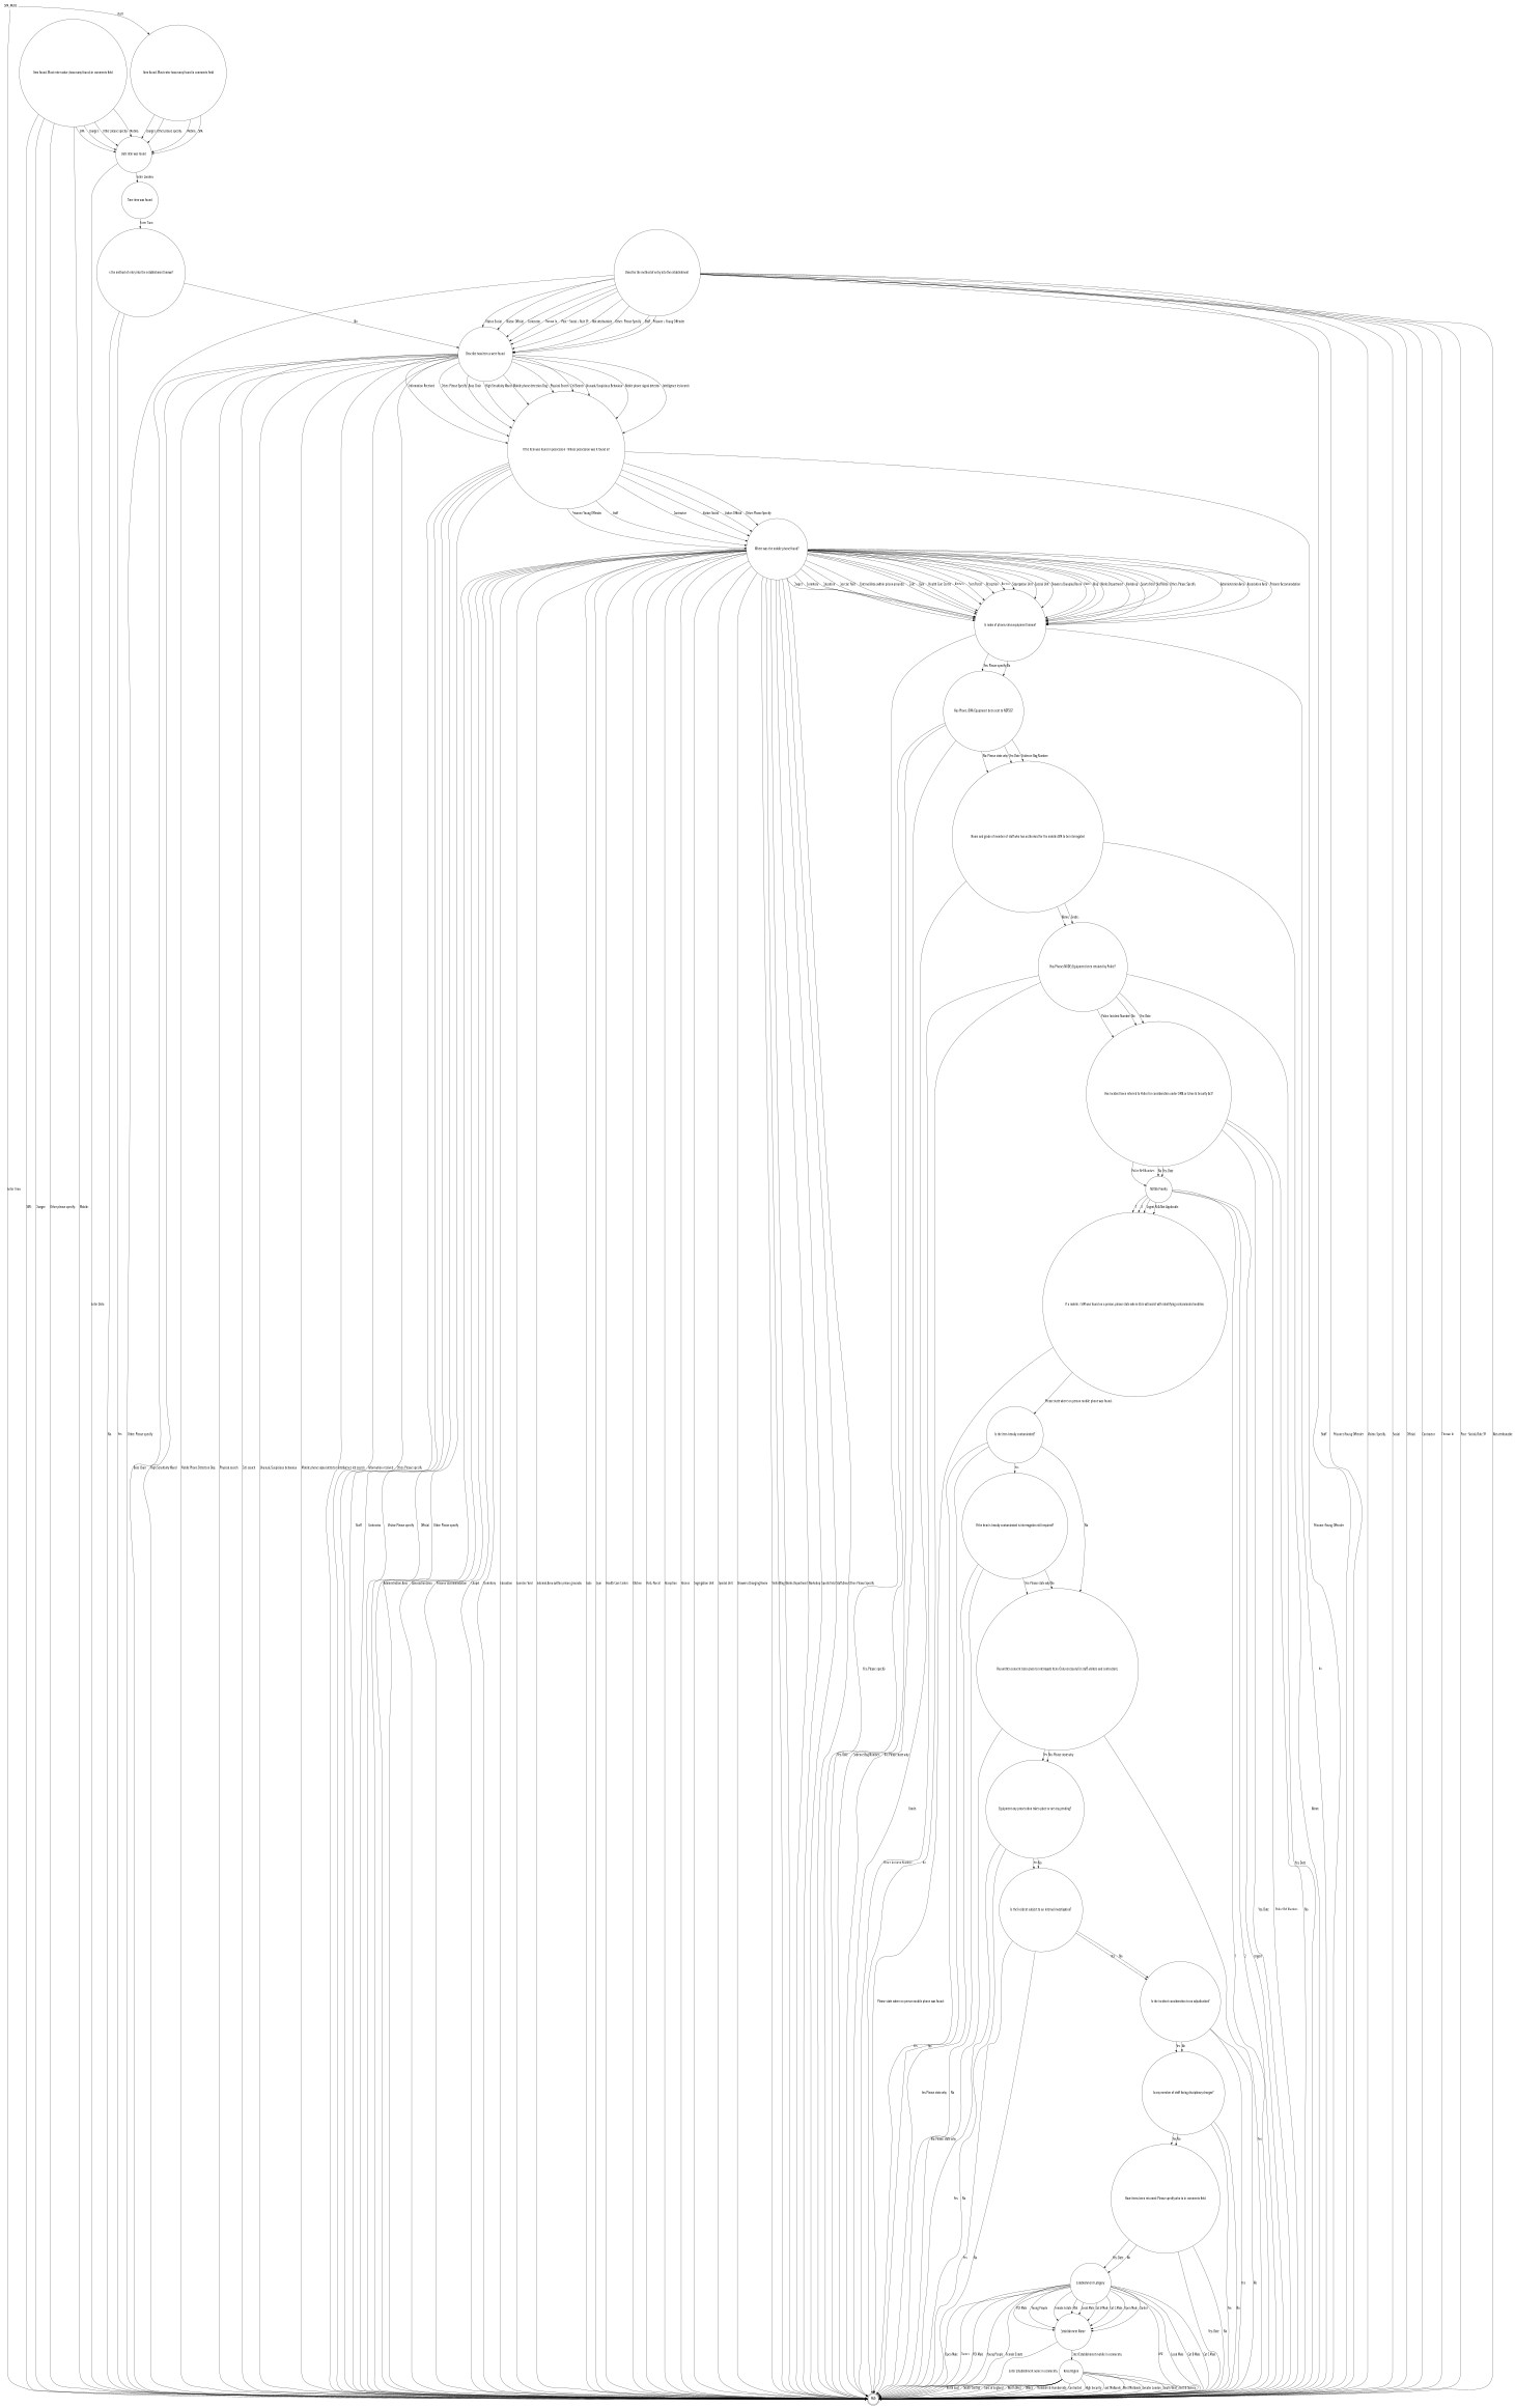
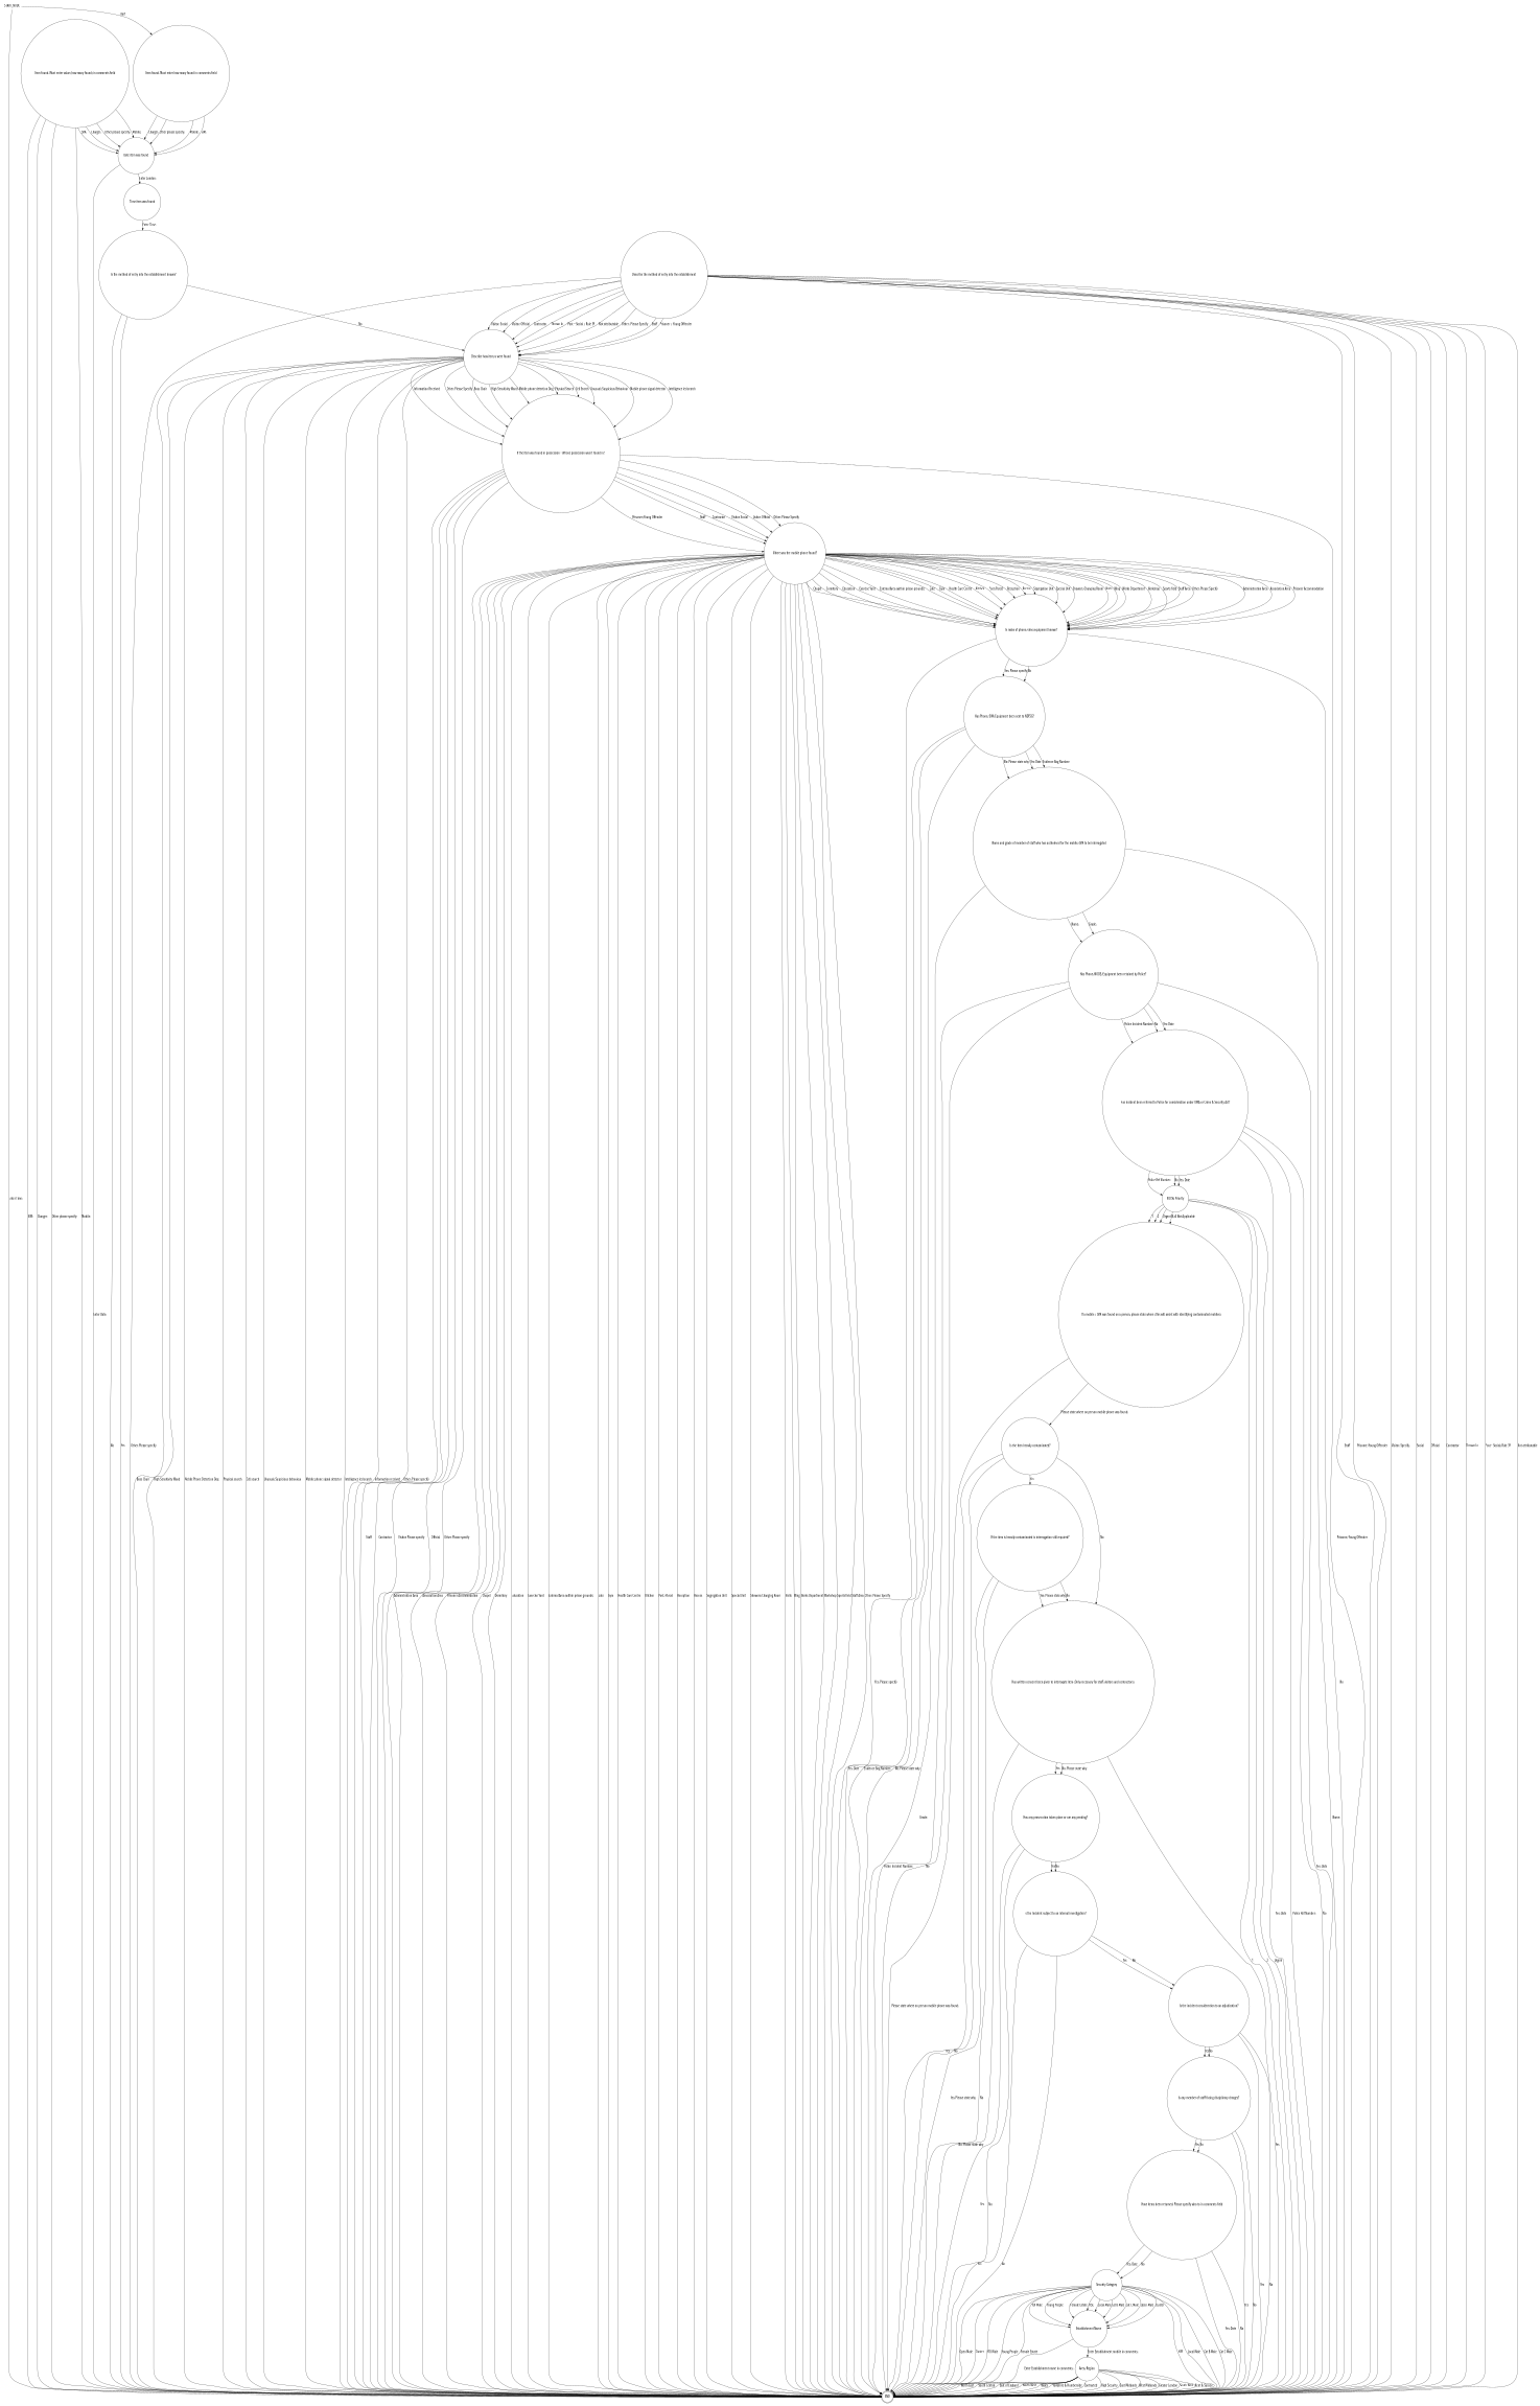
  digraph {
    fontname="Fira Sans"
    rankdir=TB
    node [fontname="Fira Sans" shape=circle]
    edge [fontname="Fira Sans"]
-   START_NODE [shape=none label=SIM_NODE]
+   START_NODE [shape=none]
    n2 [label="Item found. Must enter how many found in comments field"]
    n3 [label=END shape=doublecircle]
    n4 [label="Date item was found"]
    n5 [label="Time item was found"]
    n6 [label="Item found. Must enter value (how many found) in comments field"]
    n7 [label="Is the method of entry into the establishment known?"]
    n8 [label="Describe how item/s were found"]
    n9 [label="Describe the method of entry into the establishment"]
    n10 [label="If the item was found in possession - Whose possession was it found in?"]
    n11 [label="Where was the mobile phone found?"]
    n12 [label="Is make of phone/sims/equipment known?"]
    n13 [label="Has Phone/SIM/Equipment been sent to NDTSG?"]
    n14 [label="Name and grade of member of staff who has authorised for the mobile/SIM to be interrogated"]
    n15 [label="Has Phone/NODE/Equipment been retained by Police?"]
    n16 [label="Has incident been referred to Police for consideration under OMA or Crime & Security Act?"]
    n17 [label="NDTSG Priority"]
    n18 [label="If a mobile / SIM was found on a person, please state where (this will assist with identifying contaminated mobiles)"]
    n19 [label="Is the item heavily contaminated?"]
    n20 [label="If the item is heavily contaminated is interrogation still required?"]
    n21 [label="Has written consent been given to interrogate item (Only necessary for staff, visitors and contractors)"]
-   n22 [label="Equipment any prosecution taken place or are any pending?"]
+   n22 [label="Has any prosecution taken place or are any pending?"]
    n23 [label="Is the Incident subject to an internal investigation?"]
    n24 [label="Is the incident consideration to an adjudication?"]
    n25 [label="Is any member of staff facing disciplinary charges?"]
    n26 [label="Have items been returned: Please specify who to in comments field"]
-   n27 [label="Establishment Category"]
+   n27 [label="Security Category"]
    n28 [label="Establishment Name"]
    n29 [label="Area/Region"]
    START_NODE -> n2 [label=start]
    START_NODE -> n3 [label="Enter Time:"]
    n2 -> n4 [label="Mobile:"]
    n2 -> n4 [label="SIM:"]
    n2 -> n4 [label="Charger:"]
    n2 -> n4 [label="Other please specify:"]
    n4 -> n3 [label="Enter Date:"]
    n4 -> n5 [label="Enter London:"]
    n5 -> n7 [label="Enter Time:"]
    n6 -> n3 [label="Mobile:"]
    n6 -> n3 [label="SIM:"]
    n6 -> n3 [label="Charger:"]
    n6 -> n3 [label="Other please specify:"]
    n6 -> n4 [label="Mobile:"]
    n6 -> n4 [label="SIM:"]
    n6 -> n4 [label="Charger:"]
    n6 -> n4 [label="Other please specify:"]
    n7 -> n3 [label=Yes]
    n7 -> n3 [label=No]
    n7 -> n8 [label=No]
    n8 -> n3 [label="Boss Chair"]
    n8 -> n3 [label="High Sensitivity Wand"]
    n8 -> n3 [label="Mobile Phone Detection Dog"]
    n8 -> n3 [label="Physical search"]
    n8 -> n3 [label="Cell search"]
    n8 -> n3 [label="Unusual/Suspicious behaviour"]
    n8 -> n3 [label="Mobile phone signal detector"]
    n8 -> n3 [label="Intelligence led search"]
    n8 -> n3 [label="Information received"]
    n8 -> n3 [label="Other: Please specify"]
    n8 -> n10 [label="Boss Chair"]
    n8 -> n10 [label="High Sensitivity Wand"]
    n8 -> n10 [label="Mobile phone detection Dog"]
    n8 -> n10 [label="Physical Search"]
    n8 -> n10 [label="Cell Search"]
    n8 -> n10 [label="Unusual/Suspicious Behaviour"]
    n8 -> n10 [label="Mobile phone signal detector"]
    n8 -> n10 [label="Intelligence led search"]
    n8 -> n10 [label="Information Received"]
    n8 -> n10 [label="Other: Please Specify"]
    n9 -> n3 [label=Staff]
    n9 -> n3 [label="Prisoner/Young Offender"]
    n9 -> n3 [label="Visitor: Specify:"]
    n9 -> n3 [label=Social]
    n9 -> n3 [label=Official]
    n9 -> n3 [label=Contractor]
    n9 -> n3 [label="Thrown In"]
    n9 -> n3 [label="Post - Social/Rule 39"]
    n9 -> n3 [label="Not attributable"]
    n9 -> n3 [label="Other: Please specify"]
    n9 -> n8 [label=Staff]
    n9 -> n8 [label="Prisoner / Young Offender"]
    n9 -> n8 [label="Visitor: Social"]
    n9 -> n8 [label="Visitor: Official"]
    n9 -> n8 [label=Contractor]
    n9 -> n8 [label="Thrown In"]
    n9 -> n8 [label="Post – Social / Rule 39"]
    n9 -> n8 [label="Not attributable"]
    n9 -> n8 [label="Other : Please Specify"]
    n10 -> n3 [label="Prisoner/Young Offender"]
    n10 -> n3 [label=Staff]
    n10 -> n3 [label=Contractor]
    n10 -> n3 [label="Visitor: Please specify"]
    n10 -> n3 [label=Official]
    n10 -> n3 [label="Other: Please specify"]
    n10 -> n11 [label="Prisoner/Young Offender"]
    n10 -> n11 [label=Staff]
    n10 -> n11 [label=Contractor]
    n10 -> n11 [label="Visitor: Social"]
    n10 -> n11 [label="Visitor: Official"]
    n10 -> n11 [label="Other: Please Specify"]
    n11 -> n3 [label="Administration Area"]
    n11 -> n3 [label="Association Area"]
    n11 -> n3 [label="Prisoner Accommodation"]
    n11 -> n3 [label=Chapel]
    n11 -> n3 [label=Dormitory]
    n11 -> n3 [label=Education]
    n11 -> n3 [label="Exercise Yard"]
    n11 -> n3 [label="External Area (within prison grounds)"]
    n11 -> n3 [label=Gate]
    n11 -> n3 [label=Gym]
    n11 -> n3 [label="Health Care Centre"]
    n11 -> n3 [label=Kitchen]
    n11 -> n3 [label="Post/Parcel"]
    n11 -> n3 [label=Reception]
    n11 -> n3 [label=Recess]
    n11 -> n3 [label="Segregation Unit"]
    n11 -> n3 [label="Special Unit"]
    n11 -> n3 [label="Showers/Changing Room"]
    n11 -> n3 [label=Visits]
    n11 -> n3 [label=Wing]
    n11 -> n3 [label="Works Department"]
    n11 -> n3 [label=Workshop]
    n11 -> n3 [label="Sports field"]
    n11 -> n3 [label="Staff Area"]
    n11 -> n3 [label="Other: Please Specify"]
    n11 -> n12 [label="Administration Area"]
    n11 -> n12 [label="Association Area"]
    n11 -> n12 [label="Prisoner Accommodation"]
    n11 -> n12 [label=Chapel]
    n11 -> n12 [label=Dormitory]
    n11 -> n12 [label=Education]
    n11 -> n12 [label="Exercise Yard"]
    n11 -> n12 [label="External Area (within prison grounds)"]
    n11 -> n12 [label=Gate]
    n11 -> n12 [label=Gym]
    n11 -> n12 [label="Health Care Centre"]
    n11 -> n12 [label=Kitchen]
    n11 -> n12 [label="Post/Parcel"]
    n11 -> n12 [label=Reception]
    n11 -> n12 [label=Recess]
    n11 -> n12 [label="Segregation Unit"]
    n11 -> n12 [label="Special Unit"]
    n11 -> n12 [label="Showers/Changing Room"]
    n11 -> n12 [label=Visits]
    n11 -> n12 [label=Wing]
    n11 -> n12 [label="Works Department"]
    n11 -> n12 [label=Workshop]
    n11 -> n12 [label="Sports field"]
    n11 -> n12 [label="Staff Area"]
    n11 -> n12 [label="Other: Please Specify"]
    n12 -> n3 [label="Yes: Please specify"]
    n12 -> n3 [label=No]
    n12 -> n13 [label="Yes: Please specify"]
    n12 -> n13 [label=No]
    n13 -> n3 [label="Yes: Date"]
    n13 -> n3 [label="Evidence Bag Number:"]
    n13 -> n3 [label="No: Please state why"]
    n13 -> n14 [label="Yes: Date"]
    n13 -> n14 [label="Evidence Bag Number:"]
    n13 -> n14 [label="No: Please state why"]
    n14 -> n3 [label="Name:"]
    n14 -> n3 [label="Grade:"]
    n14 -> n15 [label="Name:"]
    n14 -> n15 [label="Grade:"]
    n15 -> n3 [label="Yes: Date"]
    n15 -> n3 [label="Police Incident Number:"]
    n15 -> n3 [label=No]
    n15 -> n16 [label="Yes: Date"]
    n15 -> n16 [label="Police Incident Number:"]
    n15 -> n16 [label=No]
    n16 -> n3 [label="Yes: Date"]
    n16 -> n3 [label="Police Ref Number:"]
    n16 -> n3 [label=No]
    n16 -> n17 [label="Yes: Date"]
    n16 -> n17 [label="Police Ref Number:"]
    n16 -> n17 [label=No]
    n17 -> n3 [label=1]
    n17 -> n3 [label=2]
    n17 -> n3 [label=Urgent]
    n17 -> n18 [label=1]
    n17 -> n18 [label=2]
    n17 -> n18 [label=Urgent]
    n17 -> n18 [label="N/A Not Applicable"]
    n18 -> n3 [label="Please state where on person mobile phone was found:"]
    n18 -> n19 [label="Please state where on person mobile phone was found:"]
    n19 -> n3 [label=Yes]
    n19 -> n3 [label=No]
    n19 -> n20 [label=Yes]
    n19 -> n21 [label=No]
    n20 -> n3 [label="Yes: Please state why"]
    n20 -> n3 [label=No]
    n20 -> n21 [label="Yes: Please state why"]
    n20 -> n21 [label=No]
    n21 -> n3 [label=Yes]
    n21 -> n3 [label="No: Please state why"]
    n21 -> n22 [label=Yes]
    n21 -> n22 [label="No: Please state why"]
    n22 -> n3 [label=Yes]
    n22 -> n3 [label=No]
    n22 -> n23 [label=Yes]
    n22 -> n23 [label=No]
    n23 -> n3 [label=Yes]
    n23 -> n3 [label=No]
    n23 -> n24 [label=Yes]
    n23 -> n24 [label=No]
    n24 -> n3 [label=Yes]
    n24 -> n3 [label=No]
    n24 -> n25 [label=Yes]
    n24 -> n25 [label=No]
    n25 -> n3 [label=Yes]
    n25 -> n3 [label=No]
    n25 -> n26 [label=Yes]
    n25 -> n26 [label=No]
    n26 -> n3 [label="Yes: Date"]
    n26 -> n3 [label=No]
    n26 -> n27 [label="Yes: Date"]
    n26 -> n27 [label=No]
    n27 -> n3 [label=HSE]
    n27 -> n3 [label="Local Male"]
    n27 -> n3 [label="Cat B Male"]
    n27 -> n3 [label="Cat C Male"]
    n27 -> n3 [label="Open Male"]
    n27 -> n3 [label=Cluster]
    n27 -> n3 [label="YOI Male"]
    n27 -> n3 [label="Young People"]
    n27 -> n3 [label="Female Estate"]
    n27 -> n28 [label=HSE]
    n27 -> n28 [label="Local Male"]
    n27 -> n28 [label="Cat B Male"]
    n27 -> n28 [label="Cat C Male"]
    n27 -> n28 [label="Open Male"]
    n27 -> n28 [label=Cluster]
    n27 -> n28 [label="YOI Male"]
    n27 -> n28 [label="Young People"]
    n27 -> n28 [label="Female Estate"]
    n28 -> n3 [label="Enter Establishment name in comments:"]
    n28 -> n29 [label="Enter Establishment mobile in comments:"]
    n29 -> n3 [label="High Security"]
    n29 -> n3 [label="East Midlands"]
    n29 -> n3 [label="West Midlands"]
    n29 -> n3 [label="Greater London"]
    n29 -> n3 [label="South West"]
    n29 -> n3 [label="Kent & Sussex"]
    n29 -> n3 [label="North East"]
    n29 -> n3 [label="South Central"]
    n29 -> n3 [label="East of England"]
    n29 -> n3 [label="North West"]
    n29 -> n3 [label=Wales]
    n29 -> n3 [label="Yorkshire & Humberside"]
    n29 -> n3 [label=Contracted]
  }
